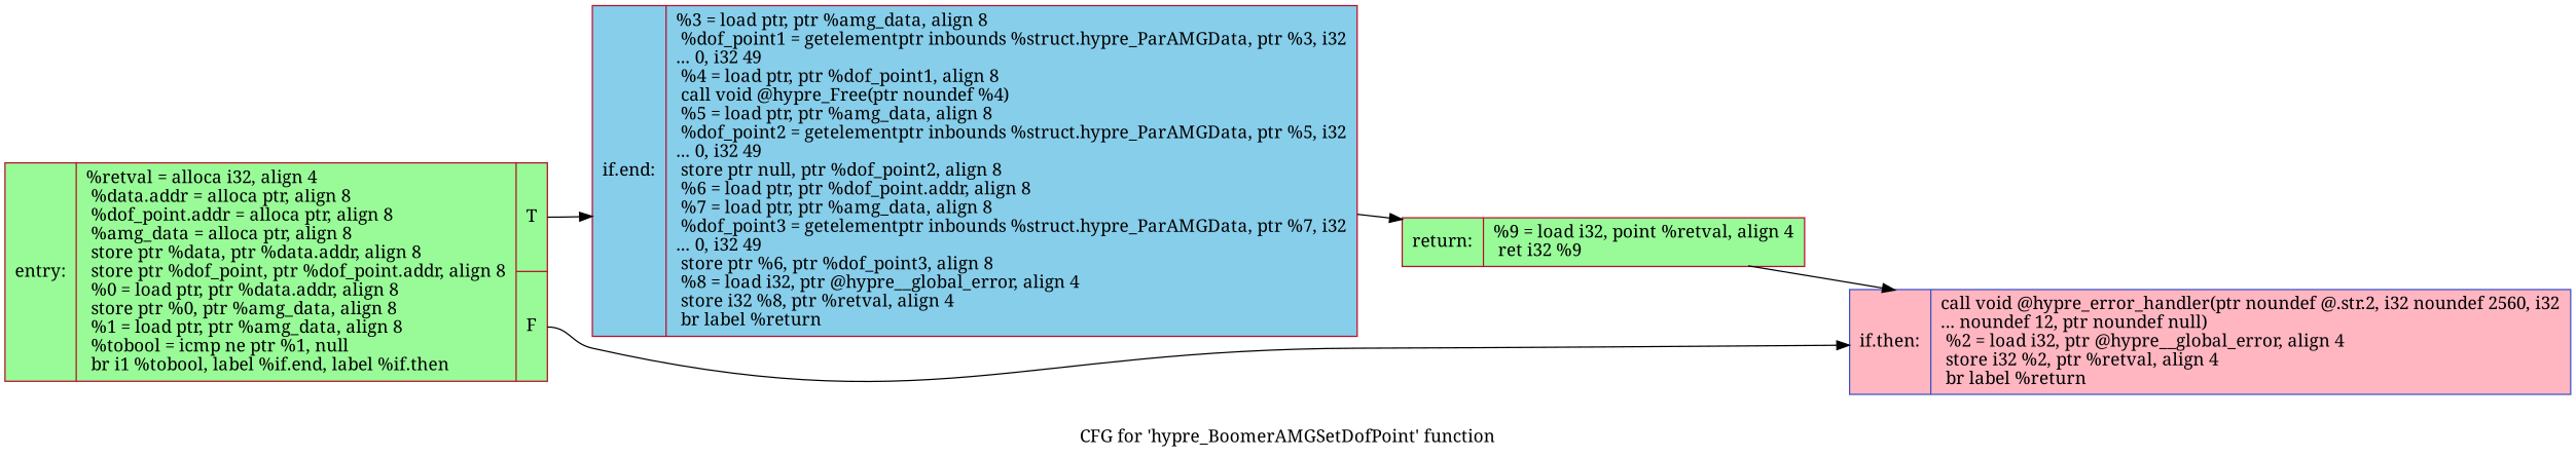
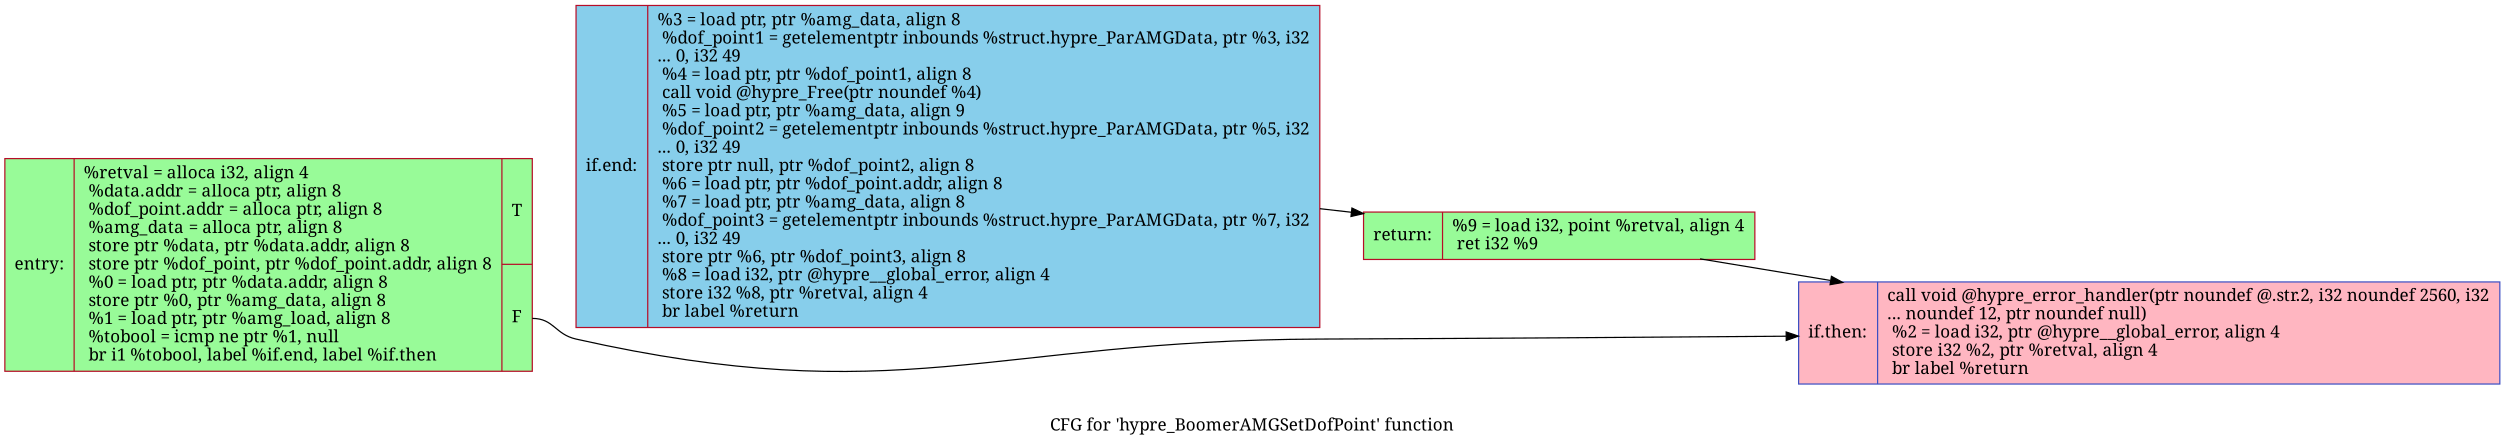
  digraph {
    fontname="Noto Serif"
    label="CFG for 'hypre_BoomerAMGSetDofPoint' function"
    rankdir=LR
    node [color="#b70d28ff" fillcolor=palegreen fontname="Noto Serif" shape=record style=filled]
    edge [fontname="Noto Serif"]
-   n1 [label="{entry:\l|  %retval = alloca i32, align 4\l  %data.addr = alloca ptr, align 8\l  %dof_point.addr = alloca ptr, align 8\l  %amg_data = alloca ptr, align 8\l  store ptr %data, ptr %data.addr, align 8\l  store ptr %dof_point, ptr %dof_point.addr, align 8\l  %0 = load ptr, ptr %data.addr, align 8\l  store ptr %0, ptr %amg_data, align 8\l  %1 = load ptr, ptr %amg_data, align 8\l  %tobool = icmp ne ptr %1, null\l  br i1 %tobool, label %if.end, label %if.then\l|{<s0>T|<s1>F}}"]
-   n2 [fillcolor=skyblue label="{if.end:\l|  %3 = load ptr, ptr %amg_data, align 8\l  %dof_point1 = getelementptr inbounds %struct.hypre_ParAMGData, ptr %3, i32\l... 0, i32 49\l  %4 = load ptr, ptr %dof_point1, align 8\l  call void @hypre_Free(ptr noundef %4)\l  %5 = load ptr, ptr %amg_data, align 8\l  %dof_point2 = getelementptr inbounds %struct.hypre_ParAMGData, ptr %5, i32\l... 0, i32 49\l  store ptr null, ptr %dof_point2, align 8\l  %6 = load ptr, ptr %dof_point.addr, align 8\l  %7 = load ptr, ptr %amg_data, align 8\l  %dof_point3 = getelementptr inbounds %struct.hypre_ParAMGData, ptr %7, i32\l... 0, i32 49\l  store ptr %6, ptr %dof_point3, align 8\l  %8 = load i32, ptr @hypre__global_error, align 4\l  store i32 %8, ptr %retval, align 4\l  br label %return\l}"]
+   n1 [label="{entry:\l|  %retval = alloca i32, align 4\l  %data.addr = alloca ptr, align 8\l  %dof_point.addr = alloca ptr, align 8\l  %amg_data = alloca ptr, align 8\l  store ptr %data, ptr %data.addr, align 8\l  store ptr %dof_point, ptr %dof_point.addr, align 8\l  %0 = load ptr, ptr %data.addr, align 8\l  store ptr %0, ptr %amg_data, align 8\l  %1 = load ptr, ptr %amg_load, align 8\l  %tobool = icmp ne ptr %1, null\l  br i1 %tobool, label %if.end, label %if.then\l|{<s0>T|<s1>F}}"]
+   n2 [fillcolor=skyblue label="{if.end:\l|  %3 = load ptr, ptr %amg_data, align 8\l  %dof_point1 = getelementptr inbounds %struct.hypre_ParAMGData, ptr %3, i32\l... 0, i32 49\l  %4 = load ptr, ptr %dof_point1, align 8\l  call void @hypre_Free(ptr noundef %4)\l  %5 = load ptr, ptr %amg_data, align 9\l  %dof_point2 = getelementptr inbounds %struct.hypre_ParAMGData, ptr %5, i32\l... 0, i32 49\l  store ptr null, ptr %dof_point2, align 8\l  %6 = load ptr, ptr %dof_point.addr, align 8\l  %7 = load ptr, ptr %amg_data, align 8\l  %dof_point3 = getelementptr inbounds %struct.hypre_ParAMGData, ptr %7, i32\l... 0, i32 49\l  store ptr %6, ptr %dof_point3, align 8\l  %8 = load i32, ptr @hypre__global_error, align 4\l  store i32 %8, ptr %retval, align 4\l  br label %return\l}"]
    n3 [color="#3d50c3ff" fillcolor=lightpink label="{if.then:\l|  call void @hypre_error_handler(ptr noundef @.str.2, i32 noundef 2560, i32\l... noundef 12, ptr noundef null)\l  %2 = load i32, ptr @hypre__global_error, align 4\l  store i32 %2, ptr %retval, align 4\l  br label %return\l}"]
    n4 [label="{return:\l|  %9 = load i32, point %retval, align 4\l  ret i32 %9\l}"]
-   n1 -> n2 [tailport=s0]
    n1 -> n3 [tailport=s1]
    n2 -> n4
    n4 -> n3
  }
